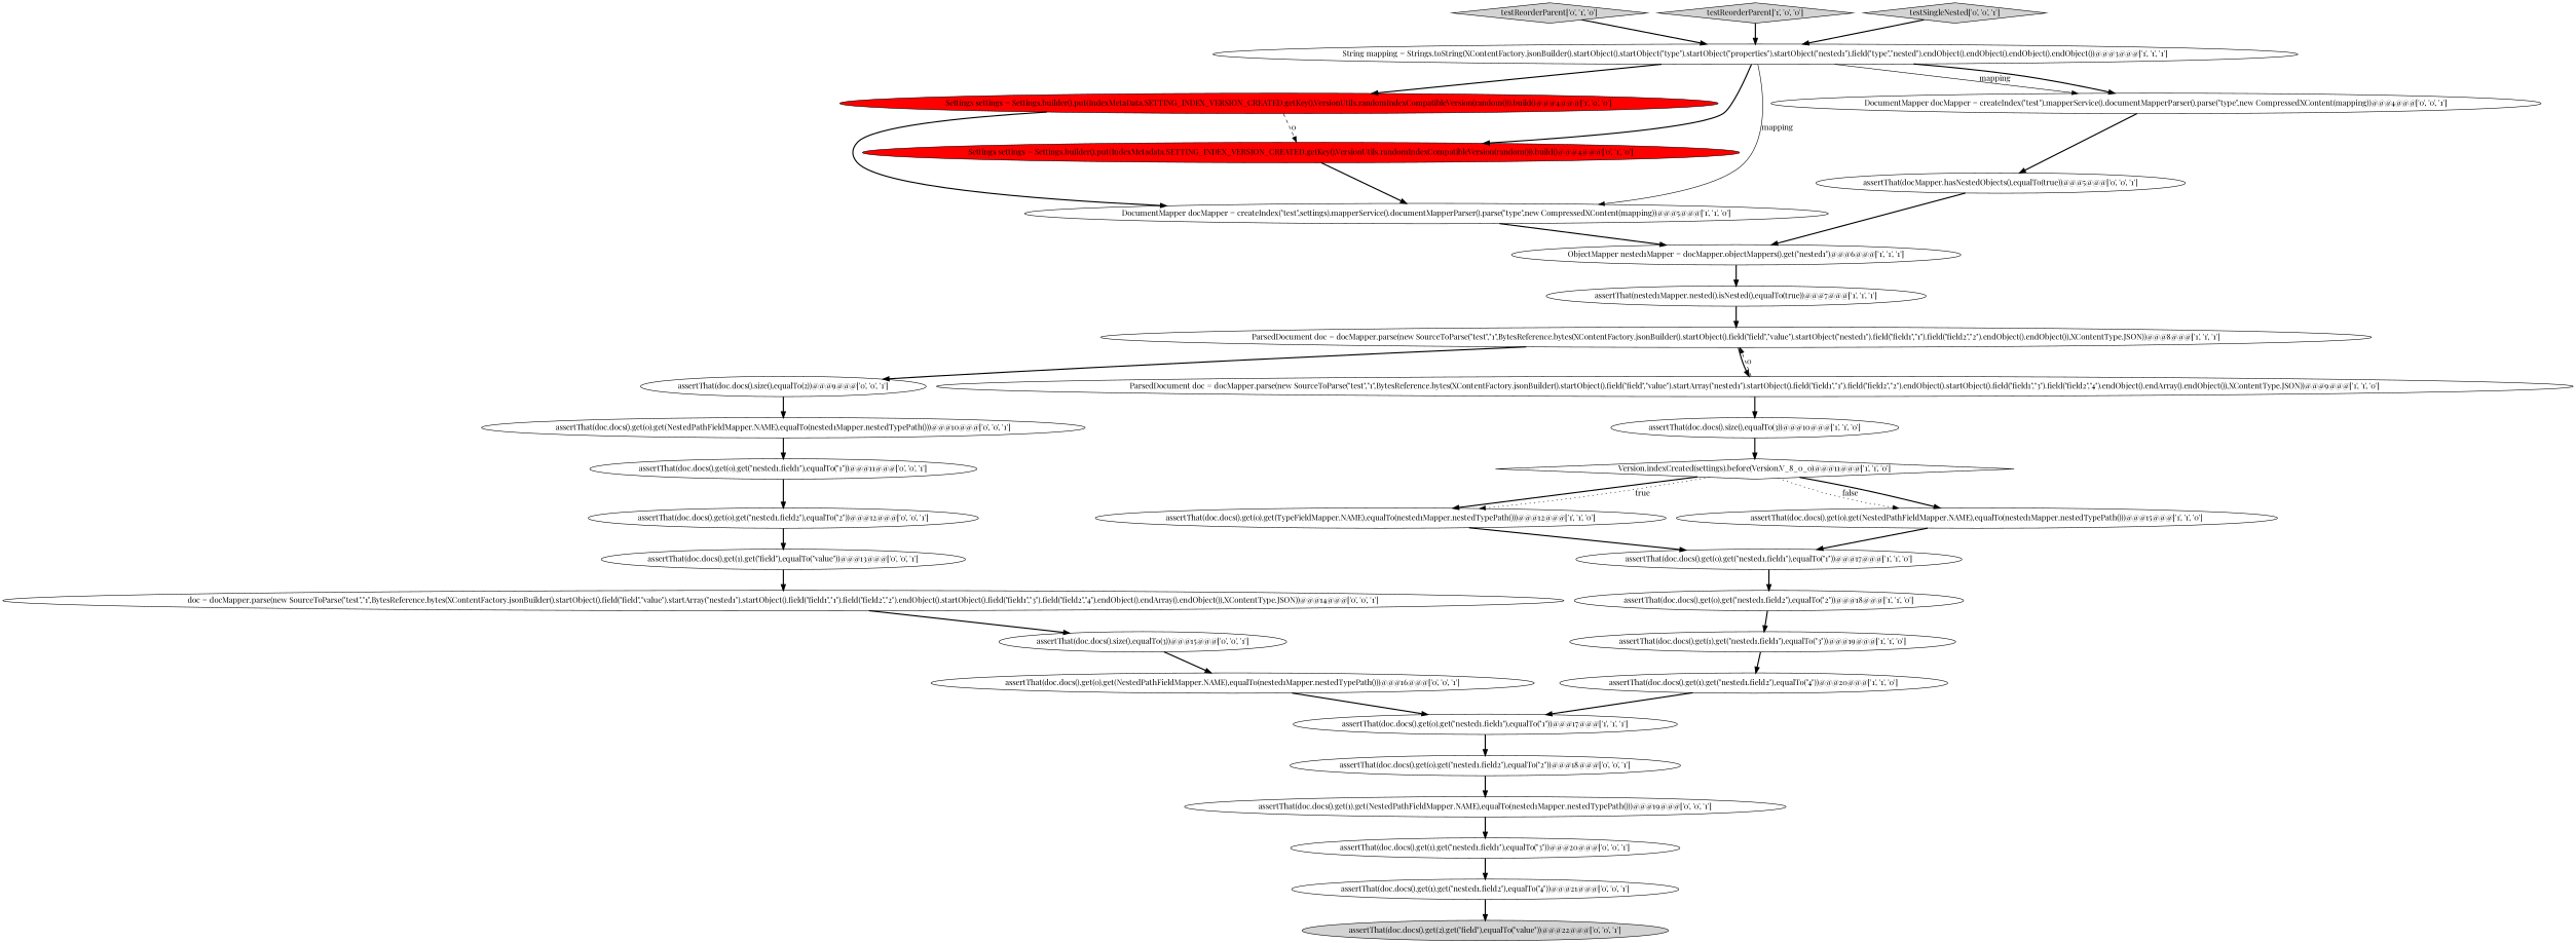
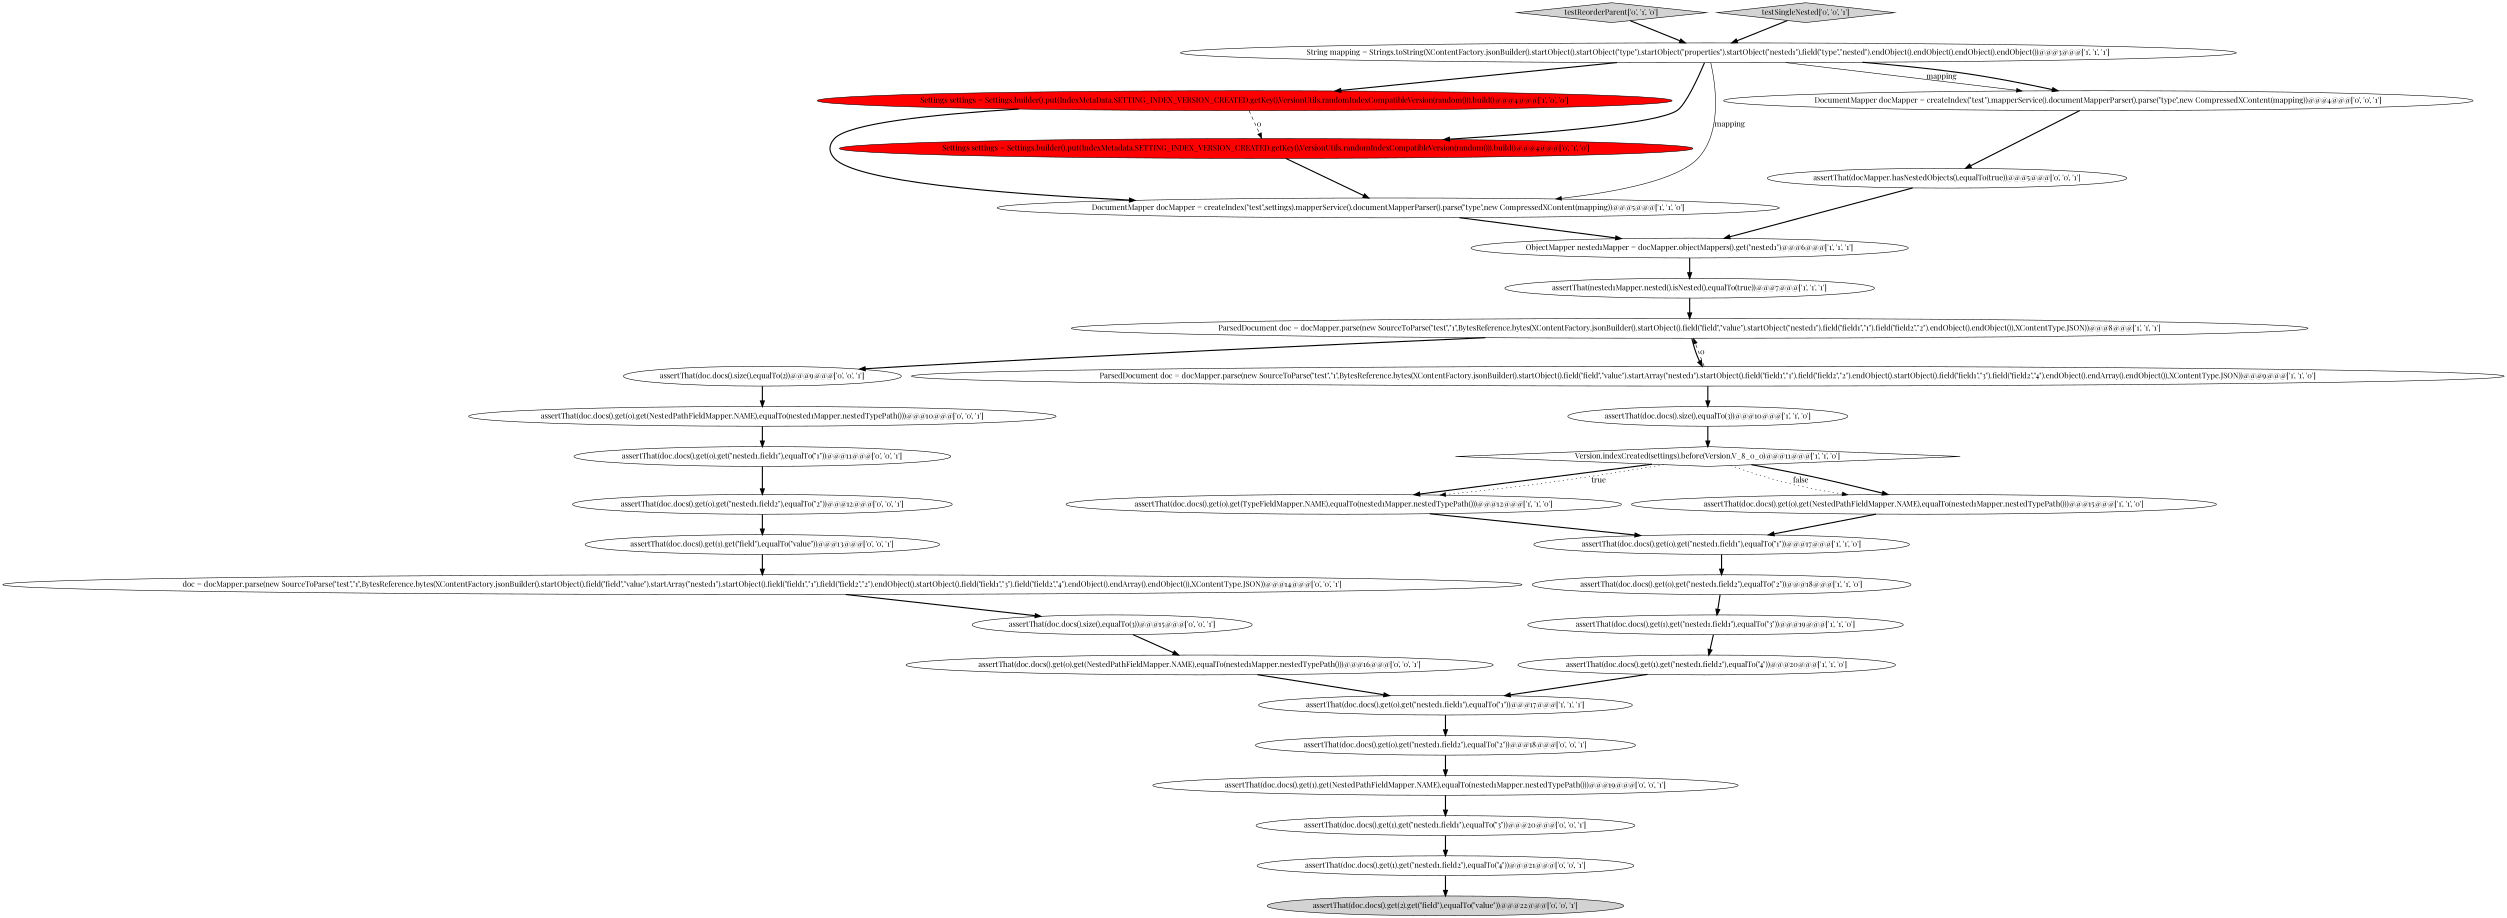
  digraph {
    fontname="Playfair Display"
    node [fillcolor=white shape=ellipse style=filled fontname="Playfair Display"]
    edge [style=bold fontname="Playfair Display"]
    n1 [label="assertThat(doc.docs().get(0).get(\"nested1.field2\"),equalTo(\"2\"))@@@18@@@['1', '1', '0']"]
    n2 [label="assertThat(doc.docs().get(1).get(\"nested1.field1\"),equalTo(\"3\"))@@@19@@@['1', '1', '0']"]
    n3 [label="ObjectMapper nested1Mapper = docMapper.objectMappers().get(\"nested1\")@@@6@@@['1', '1', '1']"]
    n4 [label="assertThat(nested1Mapper.nested().isNested(),equalTo(true))@@@7@@@['1', '1', '1']"]
    n5 [label="assertThat(doc.docs().get(0).get(\"nested1.field2\"),equalTo(\"2\"))@@@18@@@['0', '0', '1']"]
    n6 [label="assertThat(doc.docs().get(1).get(NestedPathFieldMapper.NAME),equalTo(nested1Mapper.nestedTypePath()))@@@19@@@['0', '0', '1']"]
    n7 [label="assertThat(doc.docs().get(0).get(\"nested1.field1\"),equalTo(\"1\"))@@@17@@@['1', '1', '0']"]
    n8 [label="assertThat(doc.docs().get(0).get(\"nested1.field1\"),equalTo(\"1\"))@@@17@@@['1', '1', '1']"]
    n9 [fillcolor=lightgray label="testReorderParent['0', '1', '0']" shape=diamond]
    n10 [label="String mapping = Strings.toString(XContentFactory.jsonBuilder().startObject().startObject(\"type\").startObject(\"properties\").startObject(\"nested1\").field(\"type\",\"nested\").endObject().endObject().endObject().endObject())@@@3@@@['1', '1', '1']"]
-   n11 [fillcolor=lightgray label="testReorderParent['1', '0', '0']" shape=diamond]
    n12 [label="assertThat(doc.docs().get(1).get(\"nested1.field1\"),equalTo(\"3\"))@@@20@@@['0', '0', '1']"]
    n13 [label="assertThat(doc.docs().get(1).get(\"nested1.field2\"),equalTo(\"4\"))@@@21@@@['0', '0', '1']"]
    n14 [fillcolor=red label="Settings settings = Settings.builder().put(IndexMetaData.SETTING_INDEX_VERSION_CREATED.getKey(),VersionUtils.randomIndexCompatibleVersion(random())).build()@@@4@@@['1', '0', '0']"]
    n15 [fillcolor=red label="Settings settings = Settings.builder().put(IndexMetadata.SETTING_INDEX_VERSION_CREATED.getKey(),VersionUtils.randomIndexCompatibleVersion(random())).build()@@@4@@@['0', '1', '0']"]
    n16 [label="DocumentMapper docMapper = createIndex(\"test\",settings).mapperService().documentMapperParser().parse(\"type\",new CompressedXContent(mapping))@@@5@@@['1', '1', '0']"]
    n17 [label="assertThat(doc.docs().get(1).get(\"nested1.field2\"),equalTo(\"4\"))@@@20@@@['1', '1', '0']"]
    n18 [fillcolor=lightgray label="assertThat(doc.docs().get(2).get(\"field\"),equalTo(\"value\"))@@@22@@@['0', '0', '1']"]
    n19 [label="assertThat(doc.docs().get(0).get(NestedPathFieldMapper.NAME),equalTo(nested1Mapper.nestedTypePath()))@@@10@@@['0', '0', '1']"]
    n20 [label="assertThat(doc.docs().get(0).get(\"nested1.field1\"),equalTo(\"1\"))@@@11@@@['0', '0', '1']"]
    n21 [label="Version.indexCreated(settings).before(Version.V_8_0_0)@@@11@@@['1', '1', '0']" shape=diamond]
    n22 [label="assertThat(doc.docs().get(0).get(NestedPathFieldMapper.NAME),equalTo(nested1Mapper.nestedTypePath()))@@@15@@@['1', '1', '0']"]
    n23 [label="assertThat(doc.docs().get(0).get(TypeFieldMapper.NAME),equalTo(nested1Mapper.nestedTypePath()))@@@12@@@['1', '1', '0']"]
    n24 [label="ParsedDocument doc = docMapper.parse(new SourceToParse(\"test\",\"1\",BytesReference.bytes(XContentFactory.jsonBuilder().startObject().field(\"field\",\"value\").startObject(\"nested1\").field(\"field1\",\"1\").field(\"field2\",\"2\").endObject().endObject()),XContentType.JSON))@@@8@@@['1', '1', '1']"]
    n25 [label="assertThat(doc.docs().size(),equalTo(2))@@@9@@@['0', '0', '1']"]
    n26 [label="ParsedDocument doc = docMapper.parse(new SourceToParse(\"test\",\"1\",BytesReference.bytes(XContentFactory.jsonBuilder().startObject().field(\"field\",\"value\").startArray(\"nested1\").startObject().field(\"field1\",\"1\").field(\"field2\",\"2\").endObject().startObject().field(\"field1\",\"3\").field(\"field2\",\"4\").endObject().endArray().endObject()),XContentType.JSON))@@@9@@@['1', '1', '0']"]
    n27 [label="doc = docMapper.parse(new SourceToParse(\"test\",\"1\",BytesReference.bytes(XContentFactory.jsonBuilder().startObject().field(\"field\",\"value\").startArray(\"nested1\").startObject().field(\"field1\",\"1\").field(\"field2\",\"2\").endObject().startObject().field(\"field1\",\"3\").field(\"field2\",\"4\").endObject().endArray().endObject()),XContentType.JSON))@@@14@@@['0', '0', '1']"]
    n28 [label="assertThat(doc.docs().size(),equalTo(3))@@@15@@@['0', '0', '1']"]
    n29 [label="assertThat(doc.docs().get(1).get(\"field\"),equalTo(\"value\"))@@@13@@@['0', '0', '1']"]
    n30 [label="assertThat(doc.docs().get(0).get(\"nested1.field2\"),equalTo(\"2\"))@@@12@@@['0', '0', '1']"]
    n31 [label="assertThat(doc.docs().get(0).get(NestedPathFieldMapper.NAME),equalTo(nested1Mapper.nestedTypePath()))@@@16@@@['0', '0', '1']"]
    n32 [label="assertThat(doc.docs().size(),equalTo(3))@@@10@@@['1', '1', '0']"]
    n33 [label="DocumentMapper docMapper = createIndex(\"test\").mapperService().documentMapperParser().parse(\"type\",new CompressedXContent(mapping))@@@4@@@['0', '0', '1']"]
    n34 [label="assertThat(docMapper.hasNestedObjects(),equalTo(true))@@@5@@@['0', '0', '1']"]
    n35 [fillcolor=lightgray label="testSingleNested['0', '0', '1']" shape=diamond]
    n1 -> n2
    n2 -> n17
    n3 -> n4
    n4 -> n24
    n5 -> n6
    n6 -> n12
    n7 -> n1
    n8 -> n5
    n9 -> n10
    n10 -> n14
    n10 -> n15
    n10 -> n16 [label=mapping style=solid]
    n10 -> n33 [label=mapping style=solid]
    n10 -> n33
-   n11 -> n10
    n12 -> n13
    n13 -> n18
    n14 -> n15 [label=0 style=dashed]
    n14 -> n16
    n15 -> n16
    n16 -> n3
    n17 -> n8
    n19 -> n20
    n20 -> n30
    n21 -> n22
    n21 -> n22 [label=false style=dotted]
    n21 -> n23
    n21 -> n23 [label=true style=dotted]
    n22 -> n7
    n23 -> n7
    n24 -> n25
    n24 -> n26
    n25 -> n19
    n26 -> n24 [label=0 style=dashed]
    n26 -> n32
    n27 -> n28
    n28 -> n31
    n29 -> n27
    n30 -> n29
    n31 -> n8
    n32 -> n21
    n33 -> n34
    n34 -> n3
    n35 -> n10
  }
